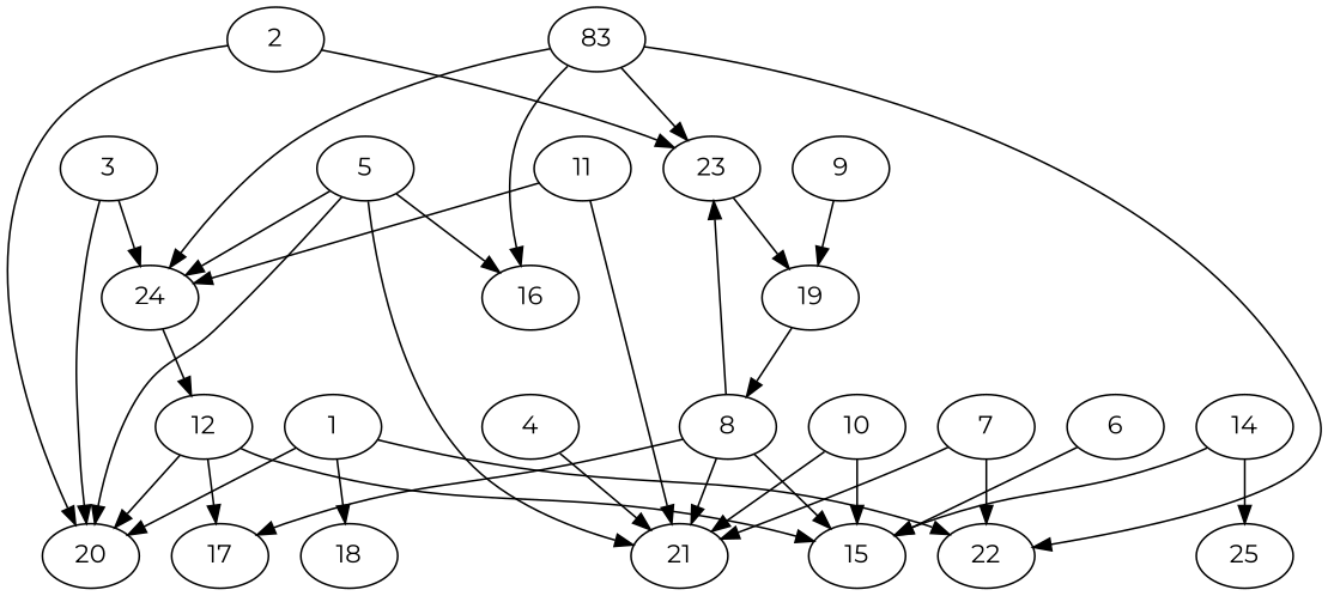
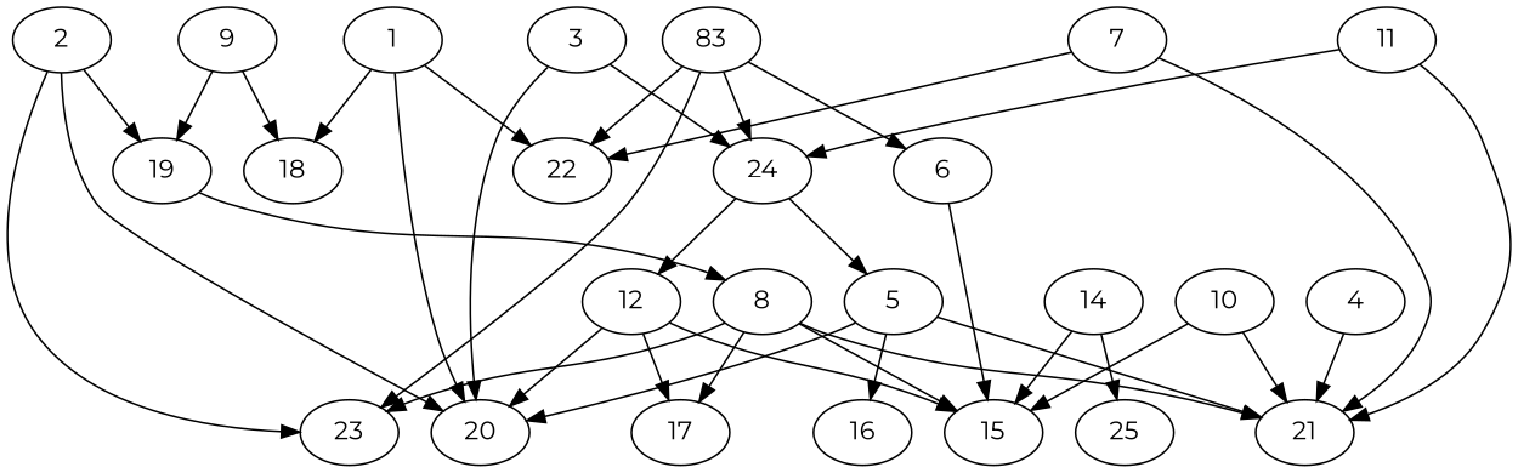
  digraph {
    fontname=Montserrat
    node [alpha=0.14 fontname=Montserrat]
    edge [fontname=Montserrat]
    1 [alpha=0.13 expect_size=9474048]
    18 [alpha=0.03 expect_size=6279168]
    20 [alpha=0.20 expect_size=15555584]
    22 [expect_size=18378752]
    2 [alpha=0.09 expect_size=17275904]
    19 [alpha=0.07 expect_size=30579712]
    23 [alpha=0.01 expect_size=32943104]
    8 [alpha=0.10 expect_size=39409664]
    3 [alpha=0.16 expect_size=23911424]
    24 [alpha=0.10 expect_size=8025088]
    12 [alpha=0.06 expect_size=33607680]
    4 [alpha=0.12 expect_size=8494080]
    21 [expect_size=7613440]
    5 [alpha=0.11 expect_size=5925888]
    16 [alpha=0.06 expect_size=5622784]
    6 [alpha=0.17 expect_size=25321472]
    15 [alpha=0.07 expect_size=27664384]
    7 [alpha=0.04 expect_size=49725440]
    17 [alpha=0.01 expect_size=45117440]
    9 [expect_size=37014528]
    10 [alpha=0.17 expect_size=41177088]
    11 [alpha=0.05 expect_size=49433600]
    n23 [alpha=0.09 expect_size=8463360 label=83]
    14 [alpha=0.13 expect_size=45945856]
    25 [alpha=0.19 expect_size=38086656]
    1 -> 18
    1 -> 20
    1 -> 22
    2 -> 20
-   23 -> 19
+   2 -> 19
    2 -> 23
    19 -> 8
    8 -> 23
    8 -> 21
    8 -> 15
    8 -> 17
    3 -> 20
    3 -> 24
    24 -> 12
    12 -> 20
    12 -> 15
    12 -> 17
    4 -> 21
    5 -> 20
-   5 -> 24
+   24 -> 5
    5 -> 21
    5 -> 16
    6 -> 15
    7 -> 22
    7 -> 21
+   9 -> 18
    9 -> 19
    10 -> 21
    10 -> 15
    11 -> 24
    11 -> 21
    n23 -> 22
    n23 -> 23
    n23 -> 24
-   n23 -> 16
+   n23 -> 6
    14 -> 15
    14 -> 25
  }
